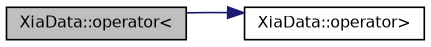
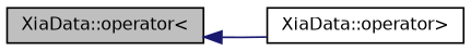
  digraph {
    rankdir=LR
    node [color=black fontname=Helvetica fontsize=10 shape=record style=filled]
    n1 [fillcolor=grey75 fontcolor=black height=0.2 label="XiaData::operator\<" width=0.4]
    n2 [fillcolor=white height=0.2 label="XiaData::operator\>" width=0.4]
-   n2 -> n1 [color=midnightblue dir=back fontname=Helvetica fontsize=10 labelfontname=Helvetica labelfontsize=10 style=solid]
+   n1 -> n2 [color=midnightblue dir=back fontname=Helvetica fontsize=10 labelfontname=Helvetica labelfontsize=10 style=solid]
  }
